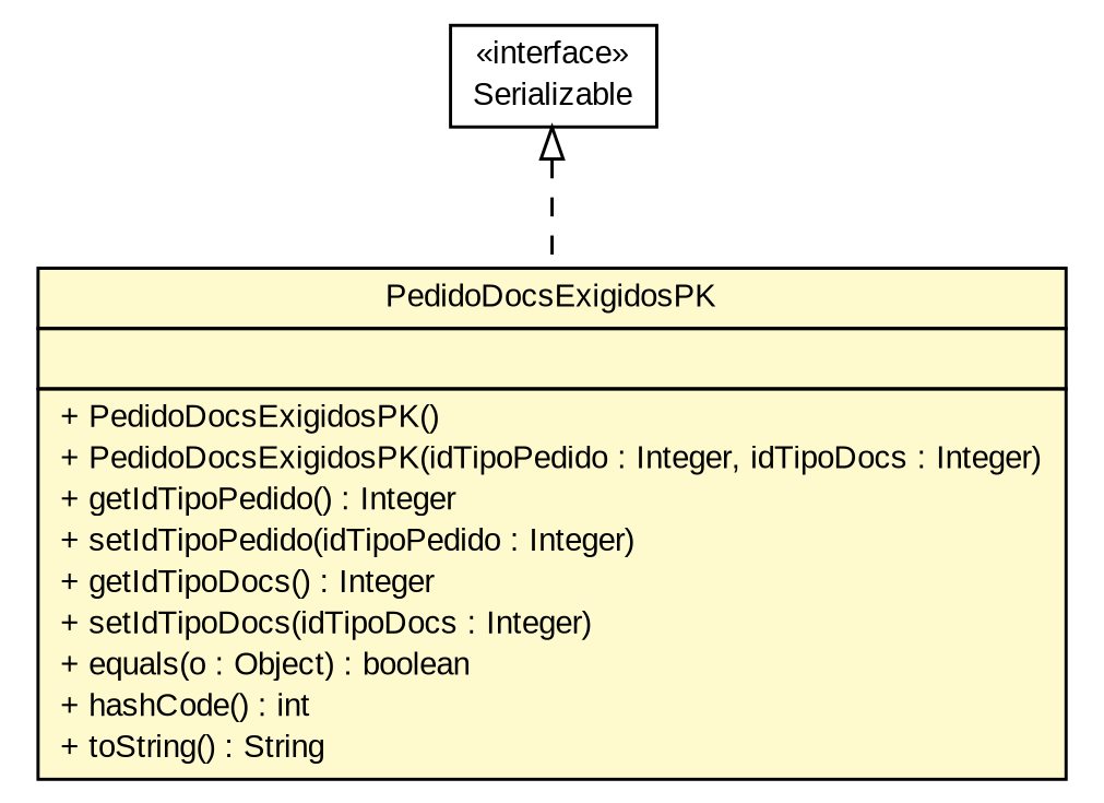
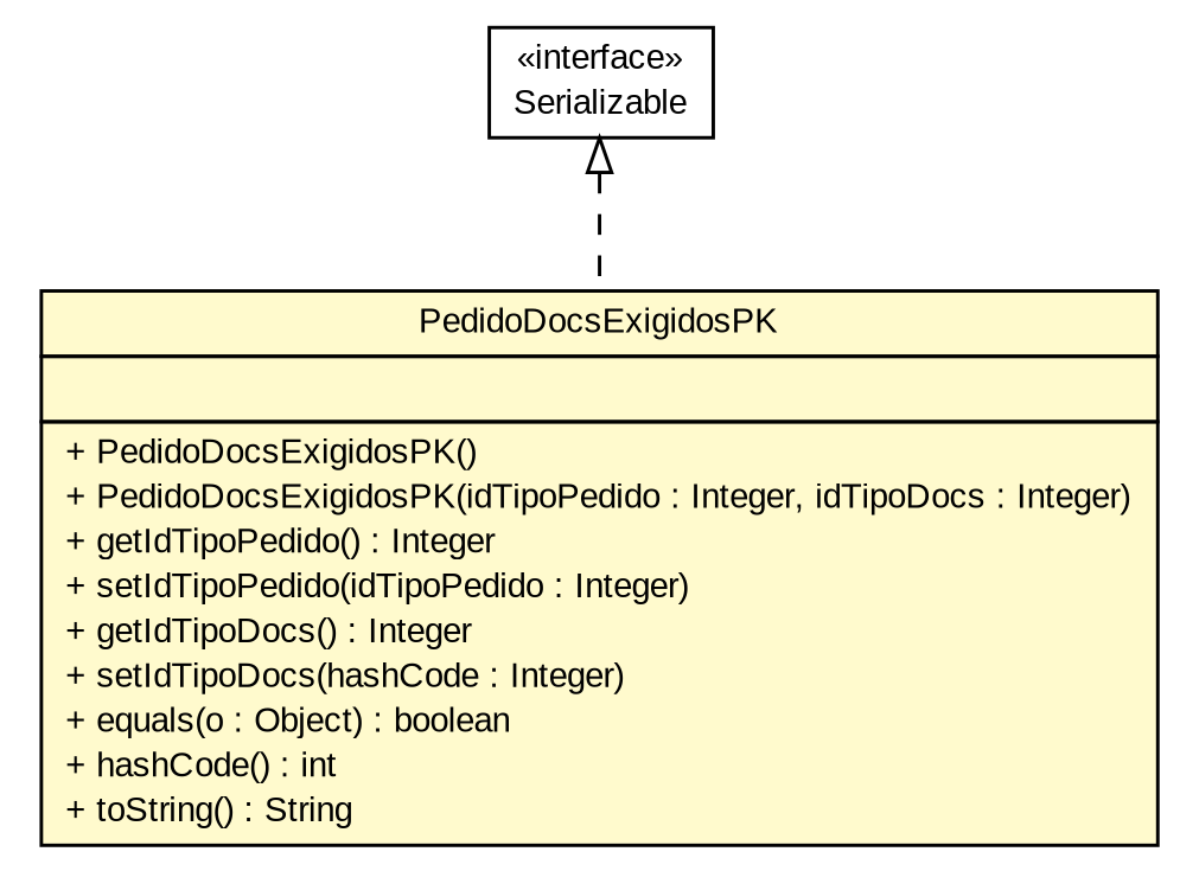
  digraph {
    nodesep=0.25
    ranksep=0.5
    node [fontcolor=black fontname=arial fontsize=10.0 shape=plaintext]
-   n1 [label=<<table title="br.gov.to.sefaz.arr.persistence.entity.PedidoDocsExigidosPK" border="0" cellborder="1" cellspacing="0" cellpadding="2" port="p" bgcolor="lemonChiffon" href="./PedidoDocsExigidosPK.html"> 		<tr><td><table border="0" cellspacing="0" cellpadding="1"> <tr><td align="center" balign="center"> PedidoDocsExigidosPK </td></tr> 		</table></td></tr> 		<tr><td><table border="0" cellspacing="0" cellpadding="1"> <tr><td align="left" balign="left">  </td></tr> 		</table></td></tr> 		<tr><td><table border="0" cellspacing="0" cellpadding="1"> <tr><td align="left" balign="left"> + PedidoDocsExigidosPK() </td></tr> <tr><td align="left" balign="left"> + PedidoDocsExigidosPK(idTipoPedido : Integer, idTipoDocs : Integer) </td></tr> <tr><td align="left" balign="left"> + getIdTipoPedido() : Integer </td></tr> <tr><td align="left" balign="left"> + setIdTipoPedido(idTipoPedido : Integer) </td></tr> <tr><td align="left" balign="left"> + getIdTipoDocs() : Integer </td></tr> <tr><td align="left" balign="left"> + setIdTipoDocs(idTipoDocs : Integer) </td></tr> <tr><td align="left" balign="left"> + equals(o : Object) : boolean </td></tr> <tr><td align="left" balign="left"> + hashCode() : int </td></tr> <tr><td align="left" balign="left"> + toString() : String </td></tr> 		</table></td></tr> 		</table>>]
+   n1 [label=<<table title="br.gov.to.sefaz.arr.persistence.entity.PedidoDocsExigidosPK" border="0" cellborder="1" cellspacing="0" cellpadding="2" port="p" bgcolor="lemonChiffon" href="./PedidoDocsExigidosPK.html"> 		<tr><td><table border="0" cellspacing="0" cellpadding="1"> <tr><td align="center" balign="center"> PedidoDocsExigidosPK </td></tr> 		</table></td></tr> 		<tr><td><table border="0" cellspacing="0" cellpadding="1"> <tr><td align="left" balign="left">  </td></tr> 		</table></td></tr> 		<tr><td><table border="0" cellspacing="0" cellpadding="1"> <tr><td align="left" balign="left"> + PedidoDocsExigidosPK() </td></tr> <tr><td align="left" balign="left"> + PedidoDocsExigidosPK(idTipoPedido : Integer, idTipoDocs : Integer) </td></tr> <tr><td align="left" balign="left"> + getIdTipoPedido() : Integer </td></tr> <tr><td align="left" balign="left"> + setIdTipoPedido(idTipoPedido : Integer) </td></tr> <tr><td align="left" balign="left"> + getIdTipoDocs() : Integer </td></tr> <tr><td align="left" balign="left"> + setIdTipoDocs(hashCode : Integer) </td></tr> <tr><td align="left" balign="left"> + equals(o : Object) : boolean </td></tr> <tr><td align="left" balign="left"> + hashCode() : int </td></tr> <tr><td align="left" balign="left"> + toString() : String </td></tr> 		</table></td></tr> 		</table>>]
    n2 [label=<<table title="java.io.Serializable" border="0" cellborder="1" cellspacing="0" cellpadding="2" port="p" href="http://java.sun.com/j2se/1.4.2/docs/api/java/io/Serializable.html"> 		<tr><td><table border="0" cellspacing="0" cellpadding="1"> <tr><td align="center" balign="center"> &#171;interface&#187; </td></tr> <tr><td align="center" balign="center"> Serializable </td></tr> 		</table></td></tr> 		</table>>]
    n2 -> n1 [arrowtail=empty dir=back fontname=arial fontsize=10 headport=p labelfontname=arial labelfontsize=10 style=dashed tailport=p color=black]
  }
